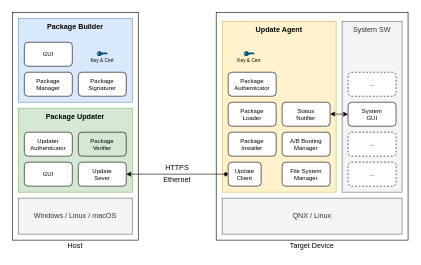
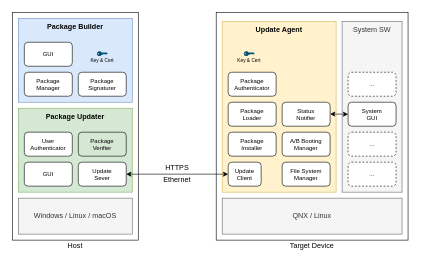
  <mxCell id="0" />
  <mxCell id="1" parent="0" />
  <mxCell id="2" value="" style="group" vertex="1" connectable="0" parent="1"><mxGeometry x="20" y="20" width="660" height="400" as="geometry" /></mxCell>
  <mxCell id="3" value="" style="rounded=0;whiteSpace=wrap;html=1;" parent="2" vertex="1"><mxGeometry x="340" width="320" height="380" as="geometry" /></mxCell>
  <mxCell id="4" value="Update Agent" style="rounded=0;whiteSpace=wrap;html=1;verticalAlign=top;fillColor=#fff2cc;strokeColor=#d6b656;fontStyle=1" parent="2" vertex="1"><mxGeometry x="350" y="15" width="190" height="285" as="geometry" /></mxCell>
  <mxCell id="5" value="" style="rounded=0;whiteSpace=wrap;html=1;" parent="2" vertex="1"><mxGeometry width="210" height="380" as="geometry" /></mxCell>
  <mxCell id="6" value="&lt;span style=&quot;color: rgb(0, 0, 0); font-family: Helvetica; font-size: 12px; font-style: normal; font-variant-ligatures: normal; font-variant-caps: normal; font-weight: 400; letter-spacing: normal; orphans: 2; text-indent: 0px; text-transform: none; widows: 2; word-spacing: 0px; -webkit-text-stroke-width: 0px; white-space: normal; text-decoration-thickness: initial; text-decoration-style: initial; text-decoration-color: initial; float: none; display: inline !important;&quot;&gt;Host&lt;/span&gt;" style="text;whiteSpace=wrap;html=1;align=center;verticalAlign=middle;" parent="2" vertex="1"><mxGeometry y="380" width="210" height="20" as="geometry" /></mxCell>
  <mxCell id="7" value="Package Builder" style="rounded=0;whiteSpace=wrap;html=1;verticalAlign=top;fillColor=#dae8fc;strokeColor=#6c8ebf;fontStyle=1" parent="2" vertex="1"><mxGeometry x="10" y="10" width="190" height="140" as="geometry" /></mxCell>
  <mxCell id="8" value="Package Updater" style="rounded=0;whiteSpace=wrap;html=1;verticalAlign=top;fillColor=#d5e8d4;strokeColor=#82b366;fontStyle=1" parent="2" vertex="1"><mxGeometry x="10" y="160" width="190" height="140" as="geometry" /></mxCell>
  <mxCell id="9" value="Windows / Linux / macOS" style="rounded=0;whiteSpace=wrap;html=1;verticalAlign=middle;fillColor=#f5f5f5;fontColor=#333333;strokeColor=#666666;" parent="2" vertex="1"><mxGeometry x="10" y="310" width="190" height="60" as="geometry" /></mxCell>
  <mxCell id="10" value="Update&lt;div&gt;Sever&lt;/div&gt;" style="rounded=1;whiteSpace=wrap;html=1;fontSize=10;" parent="2" vertex="1"><mxGeometry x="110" y="250" width="80" height="40" as="geometry" /></mxCell>
  <mxCell id="11" value="&lt;div&gt;GUI&lt;/div&gt;" style="rounded=1;whiteSpace=wrap;html=1;fontSize=10;" parent="2" vertex="1"><mxGeometry x="20" y="250" width="80" height="40" as="geometry" /></mxCell>
  <mxCell id="12" value="&lt;div&gt;Package&lt;/div&gt;&lt;div&gt;Manager&lt;/div&gt;" style="rounded=1;whiteSpace=wrap;html=1;fontSize=10;" parent="2" vertex="1"><mxGeometry x="20" y="100" width="80" height="40" as="geometry" /></mxCell>
  <mxCell id="13" value="Package&lt;div&gt;Signaturer&lt;/div&gt;" style="rounded=1;whiteSpace=wrap;html=1;fontSize=10;" parent="2" vertex="1"><mxGeometry x="110" y="100" width="80" height="40" as="geometry" /></mxCell>
  <mxCell id="14" value="QNX / Linux" style="rounded=0;whiteSpace=wrap;html=1;verticalAlign=middle;fillColor=#f5f5f5;fontColor=#333333;strokeColor=#666666;" parent="2" vertex="1"><mxGeometry x="350" y="310" width="300" height="60" as="geometry" /></mxCell>
  <mxCell id="15" value="&lt;span style=&quot;color: rgb(0, 0, 0); font-family: Helvetica; font-size: 12px; font-style: normal; font-variant-ligatures: normal; font-variant-caps: normal; font-weight: 400; letter-spacing: normal; orphans: 2; text-indent: 0px; text-transform: none; widows: 2; word-spacing: 0px; -webkit-text-stroke-width: 0px; white-space: normal; text-decoration-thickness: initial; text-decoration-style: initial; text-decoration-color: initial; float: none; display: inline !important;&quot;&gt;Target Device&lt;/span&gt;" style="text;whiteSpace=wrap;html=1;align=center;verticalAlign=middle;" parent="2" vertex="1"><mxGeometry x="340" y="380" width="320" height="20" as="geometry" /></mxCell>
  <mxCell id="16" value="Update&lt;div&gt;Client&lt;/div&gt;" style="rounded=1;whiteSpace=wrap;html=1;fontSize=10;" parent="2" vertex="1"><mxGeometry x="360" y="250" width="55" height="40" as="geometry" /></mxCell>
  <mxCell id="17" value="File System&lt;br&gt;Manager" style="rounded=1;whiteSpace=wrap;html=1;fontSize=10;" parent="2" vertex="1"><mxGeometry x="450" y="250" width="80" height="40" as="geometry" /></mxCell>
  <mxCell id="18" value="Package&lt;div&gt;Installer&lt;/div&gt;" style="rounded=1;whiteSpace=wrap;html=1;fontSize=10;" parent="2" vertex="1"><mxGeometry x="360" y="200" width="80" height="40" as="geometry" /></mxCell>
  <mxCell id="19" value="Status&lt;div&gt;Notifier&lt;/div&gt;" style="rounded=1;whiteSpace=wrap;html=1;fontSize=10;" parent="2" vertex="1"><mxGeometry x="450" y="150" width="80" height="40" as="geometry" /></mxCell>
  <mxCell id="20" value="System SW" style="rounded=0;whiteSpace=wrap;html=1;verticalAlign=top;fillColor=#f5f5f5;fontColor=#333333;strokeColor=#666666;" parent="2" vertex="1"><mxGeometry x="550" y="15" width="100" height="285" as="geometry" /></mxCell>
  <mxCell id="21" value="&lt;div&gt;System&lt;/div&gt;GUI" style="rounded=1;whiteSpace=wrap;html=1;fontSize=10;" parent="2" vertex="1"><mxGeometry x="560" y="150" width="80" height="40" as="geometry" /></mxCell>
  <mxCell id="22" value="&lt;div&gt;...&lt;/div&gt;" style="rounded=1;whiteSpace=wrap;html=1;fontSize=10;dashed=1;" parent="2" vertex="1"><mxGeometry x="560" y="100" width="80" height="40" as="geometry" /></mxCell>
  <mxCell id="23" value="&lt;div&gt;...&lt;/div&gt;" style="rounded=1;whiteSpace=wrap;html=1;fontSize=10;dashed=1;" parent="2" vertex="1"><mxGeometry x="560" y="250" width="80" height="40" as="geometry" /></mxCell>
  <mxCell id="24" value="" style="endArrow=classic;startArrow=classic;html=1;rounded=0;" parent="2" edge="1"><mxGeometry width="50" height="50" relative="1" as="geometry"><mxPoint x="530" y="169.66" as="sourcePoint" /><mxPoint x="560" y="170.08" as="targetPoint" /></mxGeometry></mxCell>
- <mxCell id="25" value="" style="endArrow=diamond;startArrow=classic;html=1;rounded=0;entryX=0;entryY=0.5;entryDx=0;entryDy=0;exitX=1;exitY=0.5;exitDx=0;exitDy=0;" parent="2" source="10" target="16" edge="1"><mxGeometry width="50" height="50" relative="1" as="geometry"><mxPoint x="240" y="350" as="sourcePoint" /><mxPoint x="290" y="300" as="targetPoint" /></mxGeometry></mxCell>
+ <mxCell id="25" value="" style="endArrow=classic;startArrow=classic;html=1;rounded=0;entryX=0;entryY=0.5;entryDx=0;entryDy=0;exitX=1;exitY=0.5;exitDx=0;exitDy=0;" parent="2" source="10" target="16" edge="1"><mxGeometry width="50" height="50" relative="1" as="geometry"><mxPoint x="240" y="350" as="sourcePoint" /><mxPoint x="290" y="300" as="targetPoint" /></mxGeometry></mxCell>
  <mxCell id="26" value="HTTPS" style="text;whiteSpace=wrap;html=1;align=center;verticalAlign=middle;" parent="2" vertex="1"><mxGeometry x="230" y="250" width="90" height="20" as="geometry" /></mxCell>
- <mxCell id="27" value="Updater&lt;div&gt;Authenticator&lt;/div&gt;" style="rounded=1;whiteSpace=wrap;html=1;fontSize=10;" parent="2" vertex="1"><mxGeometry x="20" y="200" width="80" height="40" as="geometry" /></mxCell>
+ <mxCell id="27" value="User&lt;div&gt;Authenticator&lt;/div&gt;" style="rounded=1;whiteSpace=wrap;html=1;fontSize=10;" parent="2" vertex="1"><mxGeometry x="20" y="200" width="80" height="40" as="geometry" /></mxCell>
  <mxCell id="28" value="Package&lt;div&gt;Authenticator&lt;/div&gt;" style="rounded=1;whiteSpace=wrap;html=1;fontSize=10;" parent="2" vertex="1"><mxGeometry x="360" y="100" width="80" height="40" as="geometry" /></mxCell>
  <mxCell id="29" value="Package&lt;div&gt;Verifier&lt;/div&gt;" style="rounded=1;whiteSpace=wrap;html=1;fontSize=10;fillColor=#d5e8d4;" parent="2" vertex="1"><mxGeometry x="110" y="200" width="80" height="40" as="geometry" /></mxCell>
  <mxCell id="30" value="&lt;div&gt;GUI&lt;/div&gt;" style="rounded=1;whiteSpace=wrap;html=1;fontSize=10;" parent="2" vertex="1"><mxGeometry x="20" y="50" width="80" height="40" as="geometry" /></mxCell>
  <mxCell id="31" value="Package&lt;div&gt;Loader&lt;/div&gt;" style="rounded=1;whiteSpace=wrap;html=1;fontSize=10;" parent="2" vertex="1"><mxGeometry x="360" y="150" width="80" height="40" as="geometry" /></mxCell>
  <mxCell id="32" value="" style="group" parent="2" vertex="1" connectable="0"><mxGeometry x="125" y="65" width="50" height="30" as="geometry" /></mxCell>
  <mxCell id="33" value="" style="points=[[0,0.5,0],[0.24,0,0],[0.5,0.28,0],[0.995,0.475,0],[0.5,0.72,0],[0.24,1,0]];verticalLabelPosition=bottom;sketch=0;html=1;verticalAlign=top;aspect=fixed;align=center;pointerEvents=1;shape=mxgraph.cisco19.key;fillColor=#005073;strokeColor=none;" parent="32" vertex="1"><mxGeometry x="16" width="18" height="8.1" as="geometry" /></mxCell>
  <mxCell id="34" value="&lt;div style=&quot;forced-color-adjust: none; color: rgb(0, 0, 0); font-family: Helvetica; font-size: 12px; font-style: normal; font-variant-ligatures: normal; font-variant-caps: normal; font-weight: 400; letter-spacing: normal; orphans: 2; text-indent: 0px; text-transform: none; widows: 2; word-spacing: 0px; -webkit-text-stroke-width: 0px; white-space: normal; text-decoration-thickness: initial; text-decoration-style: initial; text-decoration-color: initial;&quot;&gt;&lt;span&gt;&lt;font style=&quot;forced-color-adjust: none; font-size: 8px;&quot;&gt;Key &amp;amp;&amp;nbsp;&lt;/font&gt;&lt;span style=&quot;font-size: 8px;&quot;&gt;Cert&lt;/span&gt;&lt;/span&gt;&lt;/div&gt;" style="text;whiteSpace=wrap;html=1;align=center;" parent="32" vertex="1"><mxGeometry width="50" height="30" as="geometry" /></mxCell>
  <mxCell id="35" value="" style="group" parent="2" vertex="1" connectable="0"><mxGeometry x="370" y="65" width="50" height="30" as="geometry" /></mxCell>
  <mxCell id="36" value="" style="points=[[0,0.5,0],[0.24,0,0],[0.5,0.28,0],[0.995,0.475,0],[0.5,0.72,0],[0.24,1,0]];verticalLabelPosition=bottom;sketch=0;html=1;verticalAlign=top;aspect=fixed;align=center;pointerEvents=1;shape=mxgraph.cisco19.key;fillColor=#005073;strokeColor=none;" parent="35" vertex="1"><mxGeometry x="16" width="18" height="8.1" as="geometry" /></mxCell>
  <mxCell id="37" value="&lt;div style=&quot;forced-color-adjust: none; color: rgb(0, 0, 0); font-family: Helvetica; font-size: 12px; font-style: normal; font-variant-ligatures: normal; font-variant-caps: normal; font-weight: 400; letter-spacing: normal; orphans: 2; text-indent: 0px; text-transform: none; widows: 2; word-spacing: 0px; -webkit-text-stroke-width: 0px; white-space: normal; text-decoration-thickness: initial; text-decoration-style: initial; text-decoration-color: initial;&quot;&gt;&lt;span&gt;&lt;font style=&quot;forced-color-adjust: none; font-size: 8px;&quot;&gt;Key &amp;amp;&amp;nbsp;&lt;/font&gt;&lt;span style=&quot;font-size: 8px;&quot;&gt;Cert&lt;/span&gt;&lt;/span&gt;&lt;/div&gt;" style="text;whiteSpace=wrap;html=1;align=center;" parent="35" vertex="1"><mxGeometry width="50" height="30" as="geometry" /></mxCell>
  <mxCell id="38" value="&lt;div&gt;...&lt;/div&gt;" style="rounded=1;whiteSpace=wrap;html=1;fontSize=10;dashed=1;" parent="2" vertex="1"><mxGeometry x="560" y="200" width="80" height="40" as="geometry" /></mxCell>
  <mxCell id="39" value="A/B Booting&lt;div&gt;Manager&lt;/div&gt;" style="rounded=1;whiteSpace=wrap;html=1;fontSize=10;" parent="2" vertex="1"><mxGeometry x="450" y="200" width="80" height="40" as="geometry" /></mxCell>
  <mxCell id="40" value="Ethernet" style="text;whiteSpace=wrap;html=1;align=center;verticalAlign=middle;" parent="2" vertex="1"><mxGeometry x="230" y="270" width="90" height="20" as="geometry" /></mxCell>
